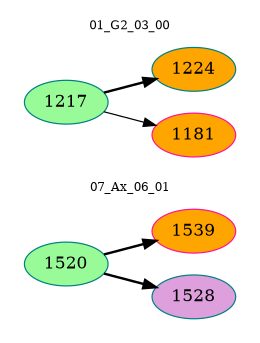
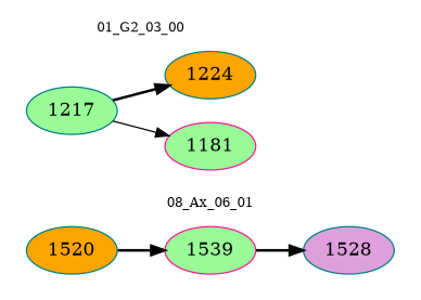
  digraph {
    rankdir=LR
    node [color=teal fillcolor=palegreen style=filled]
    edge [color=black style=bold]
-   n1 [label=1520]
+   n1 [fillcolor=orange label=1520]
    n2 [fillcolor=plum label=1528]
-   n3 [color=deeppink fillcolor=orange label=1539]
+   n3 [color=deeppink label=1539]
    n4 [label=1217]
-   n5 [color=deeppink fillcolor=orange label=1181]
+   n5 [color=deeppink label=1181]
    n6 [fillcolor=orange label=1224]
    subgraph cluster_1 {
      color=white
      fontsize=10
-     label="07_Ax_06_01"
+     label="08_Ax_06_01"
      n1
      n2
      n3
    }
    subgraph cluster_2 {
      color=white
      fontsize=10
      label="01_G2_03_00"
      n4
      n5
      n6
    }
-   n1 -> n2
+   n3 -> n2
    n1 -> n3
    n4 -> n5 [style=solid]
    n4 -> n6
  }
